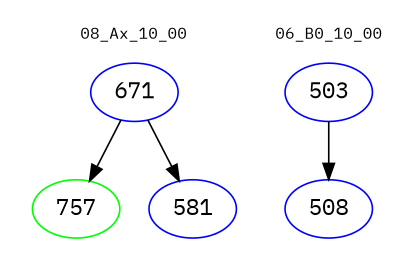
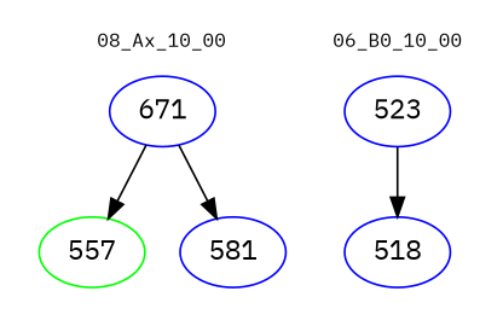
  digraph {
    fontname="IBM Plex Mono"
    node [color=blue fontname="IBM Plex Mono"]
    edge [color=black fontname="IBM Plex Mono"]
    n1 [label=671]
-   n2 [color=green label=757]
+   n2 [color=green label=557]
    n3 [label=581]
-   n4 [label=503]
-   n5 [label=508]
+   n4 [label=523]
+   n5 [label=518]
    subgraph cluster_1 {
      color=white
      fontsize=10
      label="08_Ax_10_00"
      n1
      n2
      n3
    }
    subgraph cluster_2 {
      color=white
      fontsize=10
      label="06_B0_10_00"
      n4
      n5
    }
    n1 -> n2
    n1 -> n3
    n4 -> n5
  }
